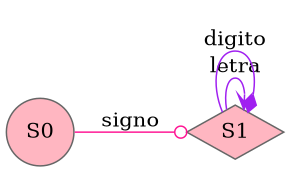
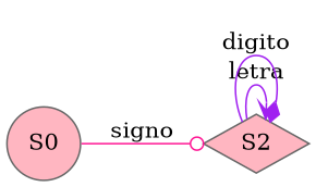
  digraph {
    forcelabels=true
    rankdir=LR
    node [style=filled fillcolor=lightpink color=gray40]
    edge [color=purple]
    n1 [label=S0 shape=circle]
-   n2 [label=S1 shape=diamond]
+   n2 [label=S2 shape=diamond]
    n1 -> n2 [label=signo color=deeppink arrowhead=odot]
    n2 -> n2 [label=letra arrowhead=vee]
    n2 -> n2 [label=digito arrowhead=diamond]
  }
